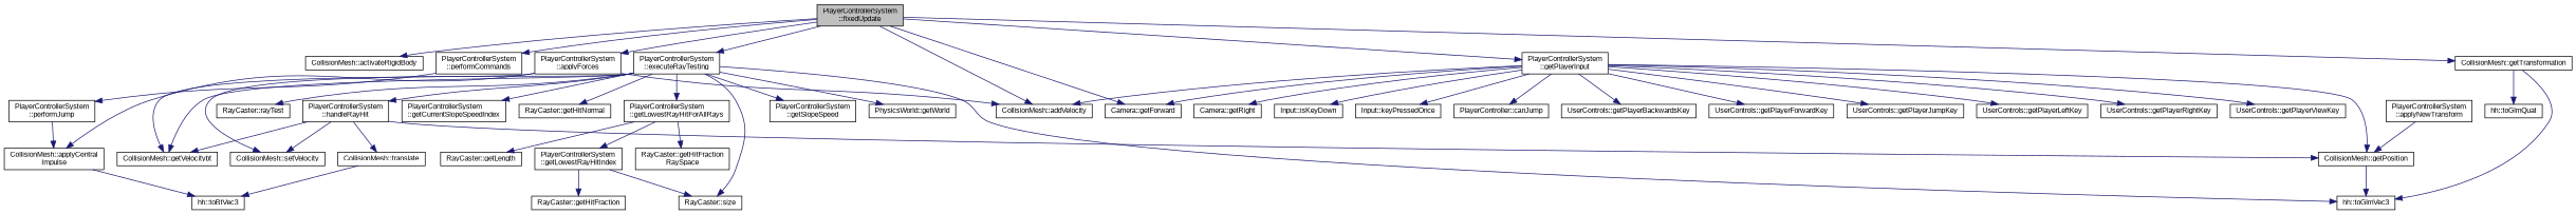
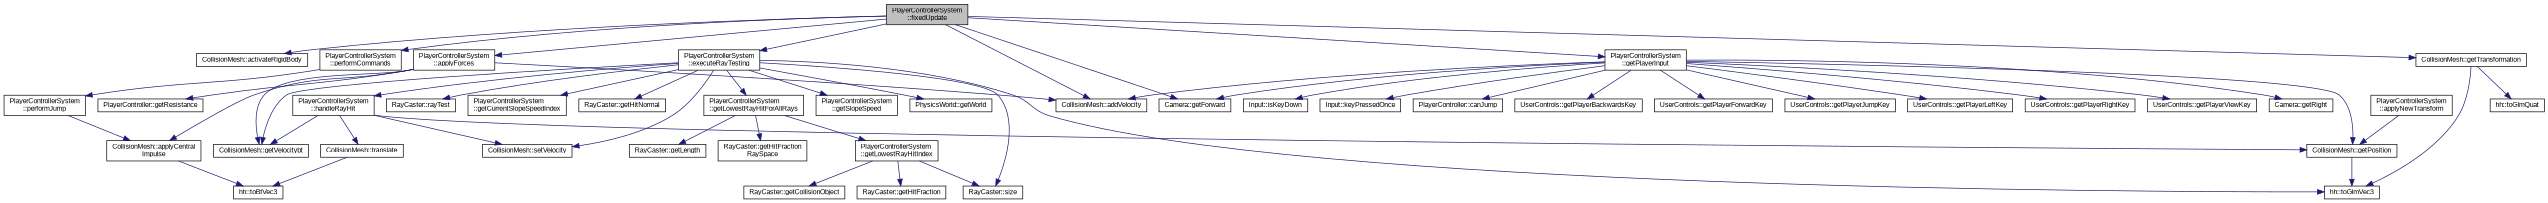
  digraph {
    fontname="Liberation Sans"
    rankdir=TB
    node [color=black fillcolor=white fontname="Liberation Sans" fontsize=10 shape=record style=filled]
    edge [color=midnightblue fontname="Liberation Sans" fontsize=10 labelfontname=Helvetica labelfontsize=10 style=solid]
    n1 [fillcolor=grey75 fontcolor=black height=0.2 label="PlayerControllerSystem\l::fixedUpdate" width=0.4]
    n2 [height=0.2 label="CollisionMesh::activateRigidBody" width=0.4]
    n3 [height=0.2 label="PlayerControllerSystem\l::applyForces" width=0.4]
    n4 [height=0.2 label="PlayerControllerSystem\l::executeRayTesting" width=0.4]
    n5 [height=0.2 label="Camera::getForward" width=0.4]
    n6 [height=0.2 label="PlayerControllerSystem\l::getPlayerInput" width=0.4]
    n7 [height=0.2 label="CollisionMesh::getTransformation" width=0.4]
    n8 [height=0.2 label="PlayerControllerSystem\l::performCommands" width=0.4]
    n9 [height=0.2 label="CollisionMesh::addVelocity" width=0.4]
    n10 [height=0.2 label="CollisionMesh::applyCentral\lImpulse" width=0.4]
+   n11 [height=0.2 label="PlayerController::getResistance" width=0.4]
    n12 [height=0.2 label="CollisionMesh::getVelocitybt" width=0.4]
    n13 [height=0.2 label="PlayerControllerSystem\l::applyNewTransform" width=0.4]
    n14 [height=0.2 label="CollisionMesh::getPosition" width=0.4]
    n15 [height=0.2 label="hh::toGlmVec3" width=0.4]
    n16 [height=0.2 label="PlayerControllerSystem\l::getCurrentSlopeSpeedIndex" width=0.4]
    n17 [height=0.2 label="RayCaster::getHitNormal" width=0.4]
    n18 [height=0.2 label="PlayerControllerSystem\l::getLowestRayHitForAllRays" width=0.4]
    n19 [height=0.2 label="RayCaster::size" width=0.4]
    n20 [height=0.2 label="PlayerControllerSystem\l::getSlopeSpeed" width=0.4]
    n21 [height=0.2 label="PhysicsWorld::getWorld" width=0.4]
    n22 [height=0.2 label="PlayerControllerSystem\l::handleRayHit" width=0.4]
    n23 [height=0.2 label="CollisionMesh::setVelocity" width=0.4]
    n24 [height=0.2 label="RayCaster::rayTest" width=0.4]
    n25 [height=0.2 label="PlayerController::canJump" width=0.4]
    n26 [height=0.2 label="UserControls::getPlayerBackwardsKey" width=0.4]
    n27 [height=0.2 label="UserControls::getPlayerForwardKey" width=0.4]
    n28 [height=0.2 label="UserControls::getPlayerJumpKey" width=0.4]
    n29 [height=0.2 label="UserControls::getPlayerLeftKey" width=0.4]
    n30 [height=0.2 label="UserControls::getPlayerRightKey" width=0.4]
    n31 [height=0.2 label="UserControls::getPlayerViewKey" width=0.4]
    n32 [height=0.2 label="Camera::getRight" width=0.4]
    n33 [height=0.2 label="Input::isKeyDown" width=0.4]
    n34 [height=0.2 label="Input::keyPressedOnce" width=0.4]
    n35 [height=0.2 label="hh::toGlmQuat" width=0.4]
    n36 [height=0.2 label="PlayerControllerSystem\l::performJump" width=0.4]
    n37 [height=0.2 label="hh::toBtVec3" width=0.4]
    n38 [height=0.2 label="RayCaster::getHitFraction\lRaySpace" width=0.4]
    n39 [height=0.2 label="RayCaster::getLength" width=0.4]
    n40 [height=0.2 label="PlayerControllerSystem\l::getLowestRayHitIndex" width=0.4]
    n41 [height=0.2 label="CollisionMesh::translate" width=0.4]
+   n42 [height=0.2 label="RayCaster::getCollisionObject" width=0.4]
    n43 [height=0.2 label="RayCaster::getHitFraction" width=0.4]
    n1 -> n2
    n1 -> n3
    n1 -> n4
    n1 -> n5
    n1 -> n6
    n1 -> n7
    n1 -> n8
    n1 -> n9
    n3 -> n9
    n3 -> n10
+   n3 -> n11
    n3 -> n12
    n4 -> n12
    n4 -> n15
    n4 -> n16
    n4 -> n17
    n4 -> n18
    n4 -> n19
    n4 -> n20
    n4 -> n21
    n4 -> n22
    n4 -> n23
    n4 -> n24
    n6 -> n5
    n6 -> n9
    n6 -> n14
    n6 -> n25
    n6 -> n26
    n6 -> n27
    n6 -> n28
    n6 -> n29
    n6 -> n30
    n6 -> n31
    n6 -> n32
    n6 -> n33
    n6 -> n34
    n7 -> n15
    n7 -> n35
    n8 -> n36
    n10 -> n37
    n13 -> n14
    n14 -> n15
    n18 -> n38
    n18 -> n39
    n18 -> n40
    n22 -> n12
    n22 -> n14
    n22 -> n23
    n22 -> n41
    n36 -> n10
    n40 -> n19
+   n40 -> n42
    n40 -> n43
    n41 -> n37
  }
